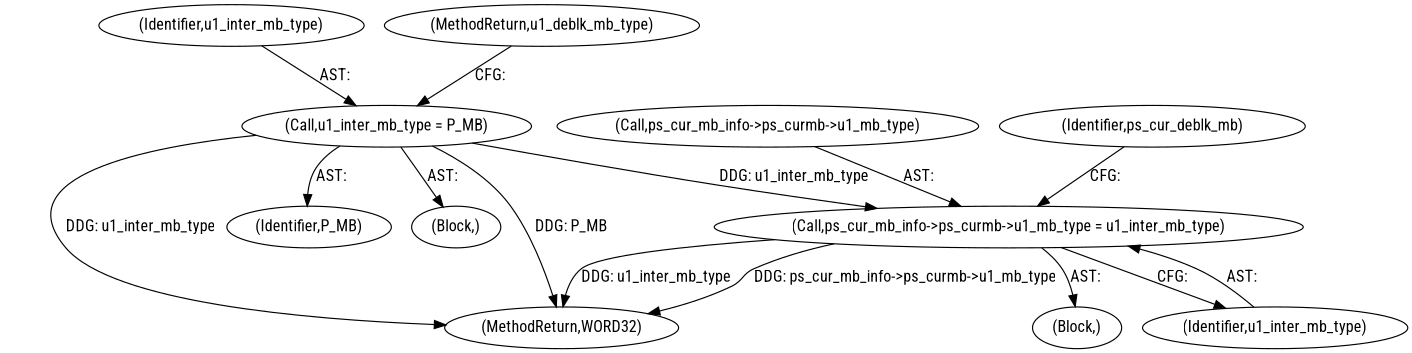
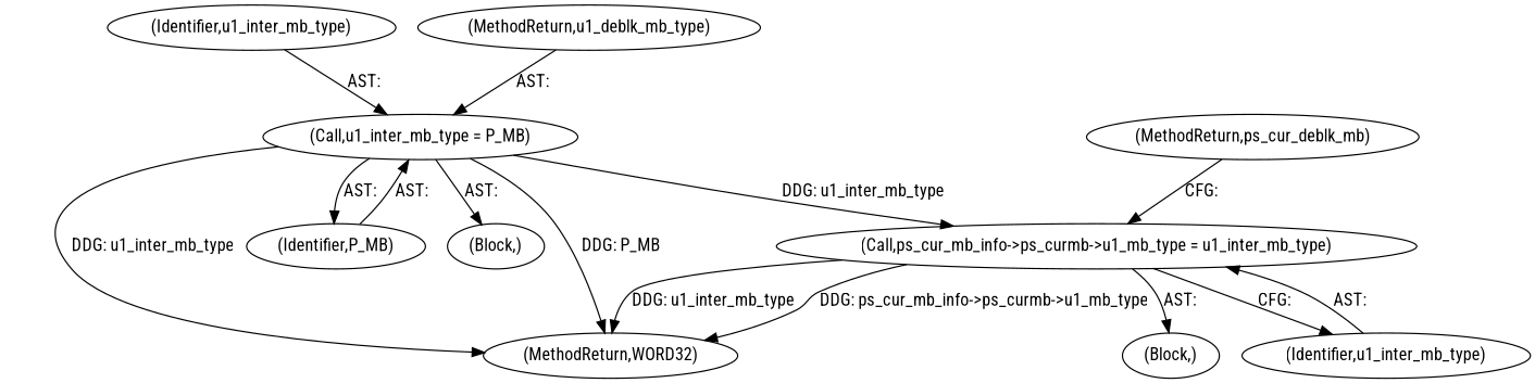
  digraph {
    fontname="Roboto Condensed"
    node [fontname="Roboto Condensed"]
    edge [fontname="Roboto Condensed"]
    n1 [label="(Call,ps_cur_mb_info->ps_curmb->u1_mb_type = u1_inter_mb_type)"]
    n2 [label="(Identifier,u1_inter_mb_type)"]
    n3 [label="(MethodReturn,WORD32)"]
    n4 [label="(Block,)"]
    n5 [label="(Call,u1_inter_mb_type = P_MB)"]
    n6 [label="(Identifier,P_MB)"]
    n7 [label="(Block,)"]
-   n8 [label="(Call,ps_cur_mb_info->ps_curmb->u1_mb_type)"]
    n9 [label="(Identifier,u1_inter_mb_type)"]
-   n10 [label="(Identifier,ps_cur_deblk_mb)"]
+   n10 [label="(MethodReturn,ps_cur_deblk_mb)"]
    n11 [label="(MethodReturn,u1_deblk_mb_type)"]
    n1 -> n2 [label="CFG: "]
    n1 -> n3 [label="DDG: u1_inter_mb_type"]
    n1 -> n3 [label="DDG: ps_cur_mb_info->ps_curmb->u1_mb_type"]
    n1 -> n4 [label="AST: "]
    n2 -> n1 [label="AST: "]
    n5 -> n1 [label="DDG: u1_inter_mb_type"]
    n5 -> n3 [label="DDG: P_MB"]
    n5 -> n3 [label="DDG: u1_inter_mb_type"]
    n5 -> n6 [label="AST: "]
    n5 -> n7 [label="AST: "]
-   n8 -> n1 [label="AST: "]
+   n6 -> n5 [label="AST: "]
    n9 -> n5 [label="AST: "]
    n10 -> n1 [label="CFG: "]
-   n11 -> n5 [label="CFG: "]
+   n11 -> n5 [label="AST: "]
  }
